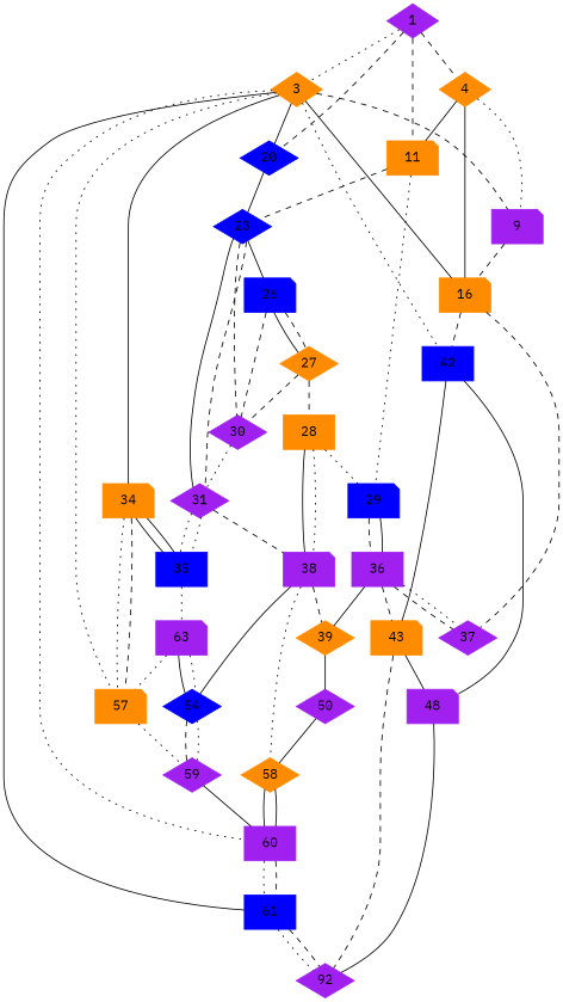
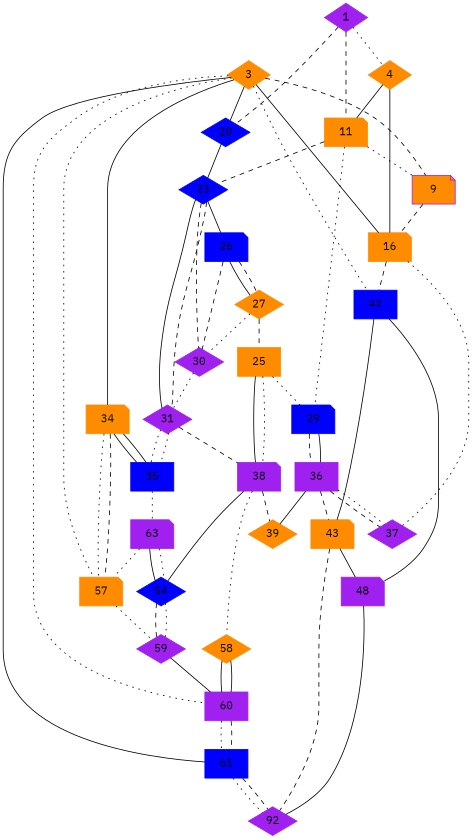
  graph {
    fontname="IBM Plex Mono"
    node [color=purple fontname="IBM Plex Mono" shape=diamond style=filled]
    edge [fontname="IBM Plex Mono" style=solid]
    1 [super="+6+2"]
    3 [color=darkorange super="+21+4+64"]
    n3 [color=darkorange label=4 super="+8"]
    11 [color=darkorange shape=note super="+22+12"]
    20 [color=blue]
-   9 [shape=note super="+17"]
+   9 [shape=note super="+17" fillcolor=darkorange]
    34 [color=darkorange shape=note]
    42 [color=blue shape=box super="+45"]
    n9 [color=darkorange label=57 shape=note super="+57"]
    60 [shape=box super="+63"]
    61 [color=blue shape=box]
    16 [color=darkorange shape=note super="+18"]
    23 [color=blue super="+24"]
    29 [color=blue shape=note]
    35 [color=blue shape=box]
    43 [color=darkorange shape=note super="+44"]
    48 [shape=note]
    59
    n19 [label=92]
    37
    26 [color=blue shape=note]
    30 [super="+33"]
    31 [super="+32"]
    36 [shape=box super="+40"]
    27 [color=darkorange]
    38 [shape=note super="+41"]
-   28 [color=darkorange shape=box]
+   28 [color=darkorange shape=box label=25]
    39 [color=darkorange super="+49"]
    54 [color=blue]
    58 [color=darkorange]
    n31 [label=63 shape=note]
-   50
-   1 -- 3 [style=dotted]
-   1 -- n3 [style=dashed]
+   1 -- n3 [style=dotted]
    1 -- 11 [style=dashed weight=2]
    1 -- 20 [style=dashed]
    3 -- 20
    3 -- 9 [style=dashed weight=2]
    3 -- 34
    3 -- 42 [style=dotted]
    3 -- n9 [style=dotted]
    3 -- 60 [style=dotted]
    3 -- 61
    3 -- 16
    n3 -- 11
-   n3 -- 9 [style=dotted]
+   11 -- 9 [style=dotted]
    n3 -- 16
    11 -- 23 [style=dashed]
    11 -- 29 [style=dotted]
    20 -- 23
    9 -- 16 [style=dashed]
    34 -- n9 [style=dotted]
    34 -- n9 [style=dashed]
    34 -- 35
    34 -- 35
    42 -- 43
    42 -- 48
    n9 -- 59 [style=dotted]
    60 -- 61 [style=dotted]
    60 -- 61 [style=dashed]
    61 -- n19 [style=dotted]
    61 -- n19 [style=dashed]
    16 -- 42 [style=dashed]
-   16 -- 37 [style=dashed]
+   16 -- 37 [style=dotted]
    23 -- 26
    23 -- 30 [style=dashed]
    23 -- 31
    23 -- 31 [style=dashed]
    29 -- 36 [style=dashed]
    29 -- 36
    35 -- n31 [style=dotted]
    43 -- 48
    43 -- n19 [style=dashed]
    48 -- n19
    59 -- 60
    26 -- 30 [style=dashed]
    26 -- 27
    26 -- 27 [style=dashed]
    30 -- 31 [style=dotted]
    31 -- 35 [style=dotted]
    31 -- 35 [style=dotted]
    31 -- 38 [style=dashed]
    36 -- 43 [style=dashed]
    36 -- 37 [style=dashed]
    36 -- 37 [style=dotted]
    36 -- 39
-   27 -- 30 [style=dashed]
+   27 -- 30 [style=dotted]
    27 -- 28 [style=dashed]
    38 -- 39 [style=dashed weight=2]
    38 -- 54
    38 -- 58 [style=dotted]
    28 -- 29 [style=dotted]
    28 -- 38
    28 -- 38 [style=dotted]
-   39 -- 50
    54 -- 59 [style=dashed]
    54 -- 59 [style=dotted]
    58 -- 60
    58 -- 60
    n31 -- n9 [style=dotted]
    n31 -- 54
    n31 -- 54 [style=dotted]
-   50 -- 58
  }
